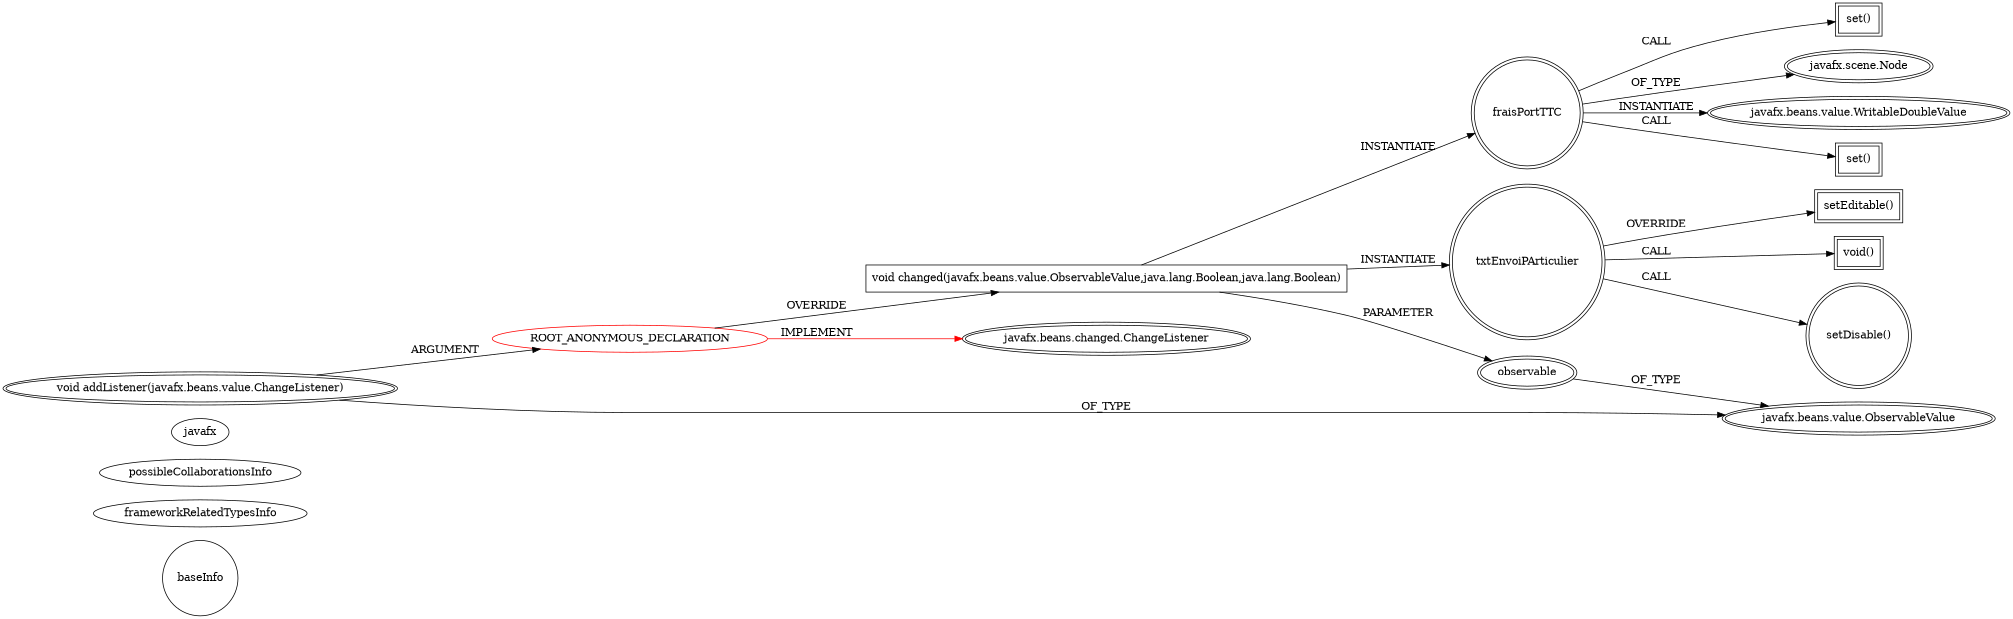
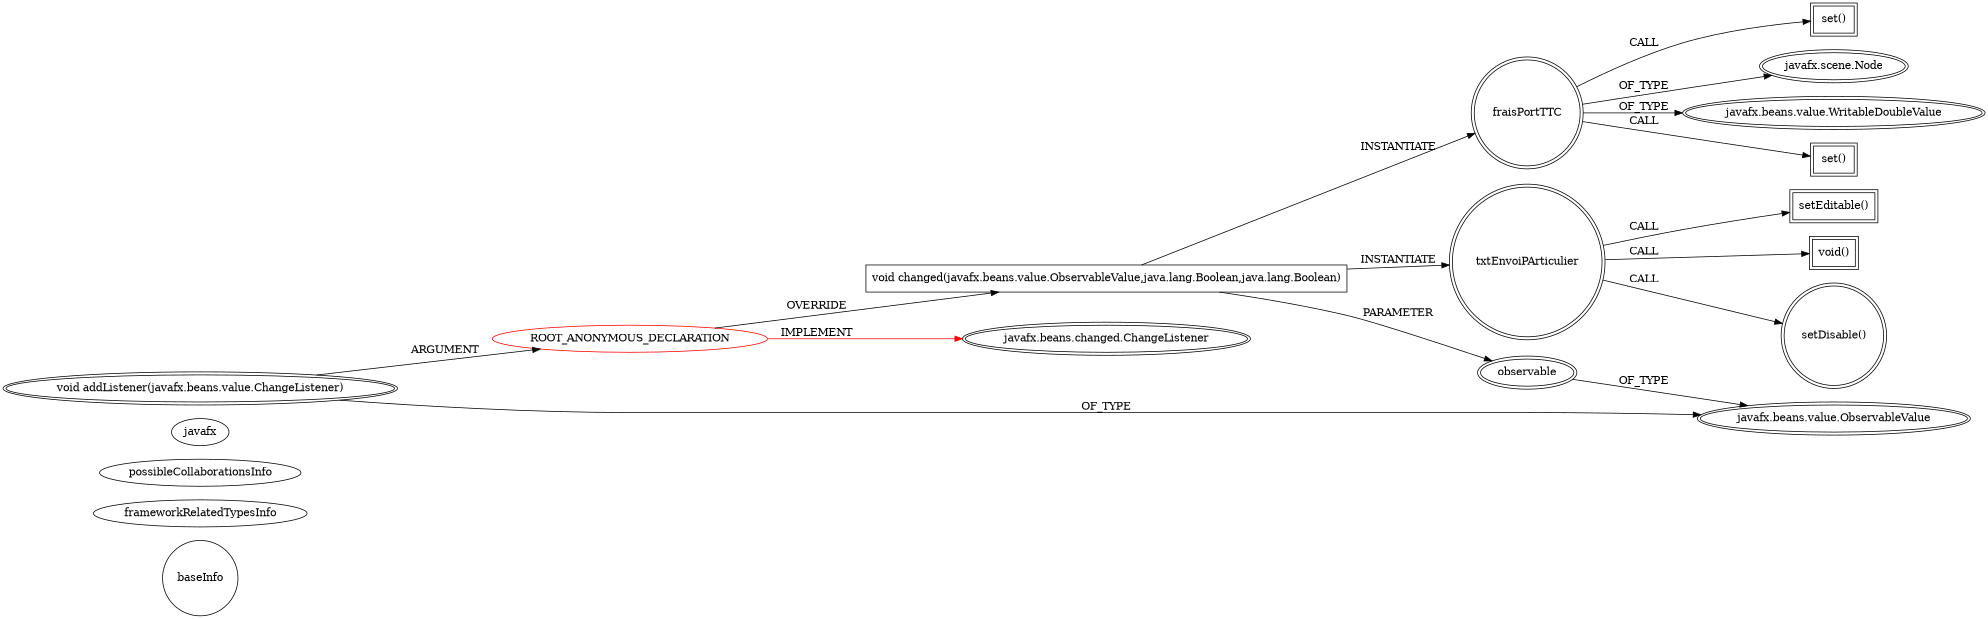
  digraph {
    rankdir=LR
    node [isFrameworkType=true vertexType=INSIDE_CALL peripheries=2]
    baseInfo [category=extension_graph graphId=2092 isAnonymous=true possibleRelation=false shape=circle isFrameworkType="" vertexType="" peripheries=""]
    frameworkRelatedTypesInfo [0="javafx.beans.value.ChangeListener" isFrameworkType="" vertexType="" peripheries=""]
    possibleCollaborationsInfo [isFrameworkType="" vertexType="" peripheries=""]
    n4 [contextSignature="void initialize(java.net.URL,java.util.ResourceBundle)" filePath="/bianconejo-CEFX/CEFX-master/src/cefx/CECommandeController.java" graphId=2092 label=javafx projectName="bianconejo-CEFX" isFrameworkType="" vertexType="" peripheries=""]
    n5 [color=red isFrameworkType=false label=ROOT_ANONYMOUS_DECLARATION vertexType=ROOT_ANONYMOUS_DECLARATION peripheries=""]
    n6 [label="javafx.beans.changed.ChangeListener" vertexType=FRAMEWORK_INTERFACE_TYPE]
    n7 [isFrameworkType=false label="void changed(javafx.beans.value.ObservableValue,java.lang.Boolean,java.lang.Boolean)" shape=box vertexType=OVERRIDING_METHOD_DECLARATION peripheries=""]
    n8 [label=observable vertexType=PARAMETER_DECLARATION]
    n9 [label=txtEnvoiPArticulier shape=circle vertexType=VARIABLE_EXPRESION]
    n10 [label=fraisPortTTC shape=circle vertexType=VARIABLE_EXPRESION]
    n11 [label="void addListener(javafx.beans.value.ChangeListener)" vertexType=OUTSIDE_CALL]
    n12 [label="javafx.beans.value.ObservableValue" vertexType=FRAMEWORK_INTERFACE_TYPE]
    n13 [label="setDisable()" shape=circle]
    n14 [label="setEditable()" shape=box]
    n15 [label="void()" shape=box]
    n16 [label="javafx.scene.Node" vertexType=FRAMEWORK_CLASS_TYPE]
    n17 [label="javafx.beans.value.WritableDoubleValue" vertexType=FRAMEWORK_INTERFACE_TYPE]
    n18 [label="set()" shape=box]
    n19 [label="set()" shape=box]
    n5 -> n6 [color=red label=IMPLEMENT]
    n5 -> n7 [label=OVERRIDE]
    n7 -> n8 [label=PARAMETER]
    n7 -> n9 [label=INSTANTIATE]
    n7 -> n10 [label=INSTANTIATE]
    n8 -> n12 [label=OF_TYPE]
    n9 -> n13 [label=CALL]
-   n9 -> n14 [label=OVERRIDE]
+   n9 -> n14 [label=CALL]
    n9 -> n15 [label=CALL]
    n10 -> n16 [label=OF_TYPE]
-   n10 -> n17 [label=INSTANTIATE]
+   n10 -> n17 [label=OF_TYPE]
    n10 -> n18 [label=CALL]
    n10 -> n19 [label=CALL]
    n11 -> n5 [label=ARGUMENT]
    n11 -> n12 [label=OF_TYPE]
  }
